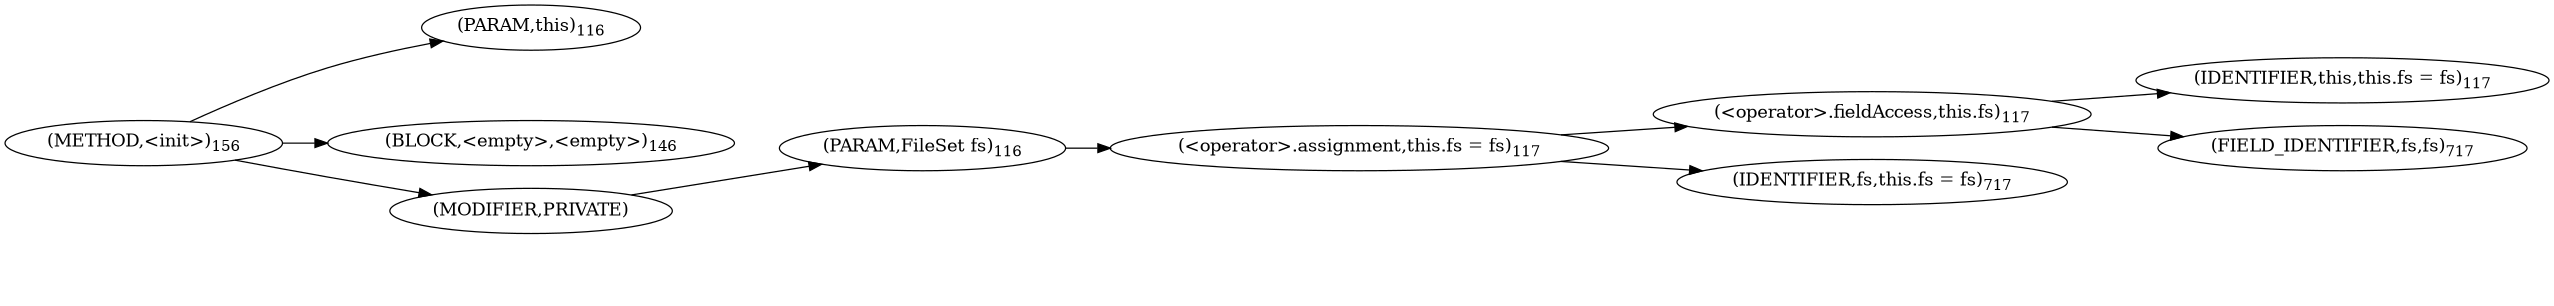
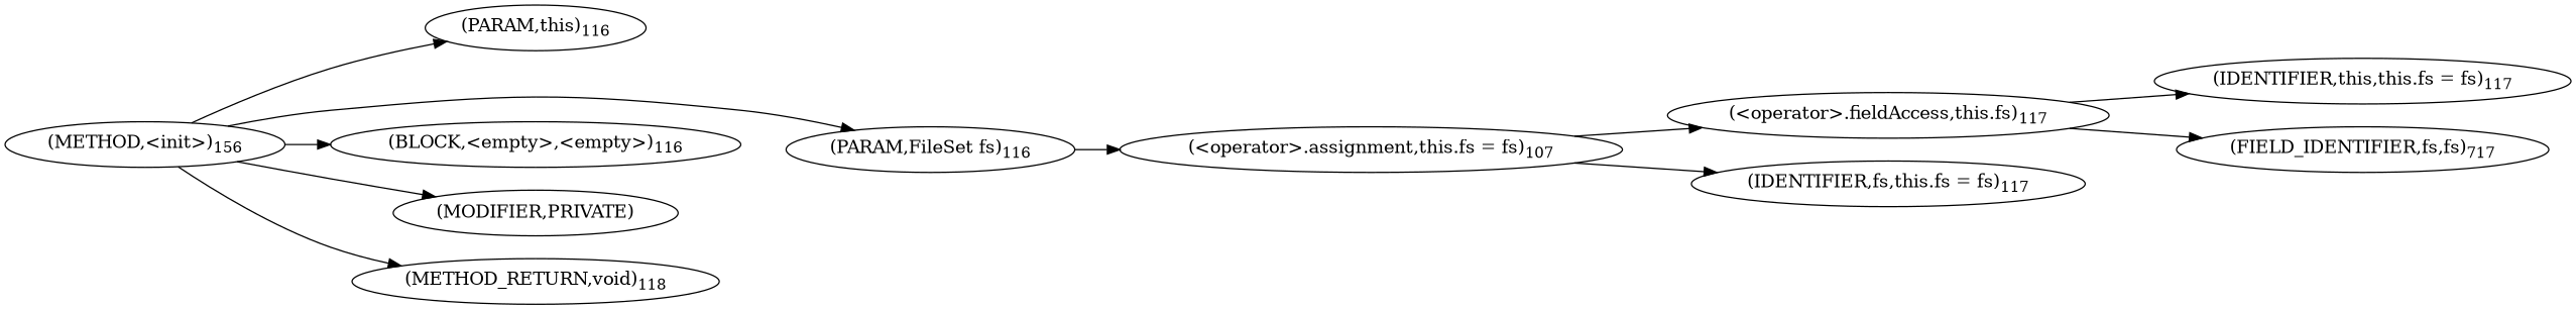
  digraph {
    rankdir=LR
    n1 [label=<(METHOD,&lt;init&gt;)<SUB>156</SUB>>]
    n2 [label=<(PARAM,this)<SUB>116</SUB>>]
    n3 [label=<(PARAM,FileSet fs)<SUB>116</SUB>>]
-   n4 [label=<(BLOCK,&lt;empty&gt;,&lt;empty&gt;)<SUB>146</SUB>>]
+   n4 [label=<(BLOCK,&lt;empty&gt;,&lt;empty&gt;)<SUB>116</SUB>>]
    n5 [label=<(MODIFIER,PRIVATE)>]
-   n7 [label=<(&lt;operator&gt;.assignment,this.fs = fs)<SUB>117</SUB>>]
+   n6 [label=<(METHOD_RETURN,void)<SUB>118</SUB>>]
+   n7 [label=<(&lt;operator&gt;.assignment,this.fs = fs)<SUB>107</SUB>>]
    n8 [label=<(&lt;operator&gt;.fieldAccess,this.fs)<SUB>117</SUB>>]
-   n9 [label=<(IDENTIFIER,fs,this.fs = fs)<SUB>717</SUB>>]
+   n9 [label=<(IDENTIFIER,fs,this.fs = fs)<SUB>117</SUB>>]
    n10 [label=<(IDENTIFIER,this,this.fs = fs)<SUB>117</SUB>>]
    n11 [label=<(FIELD_IDENTIFIER,fs,fs)<SUB>717</SUB>>]
    n1 -> n2
-   n5 -> n3
+   n1 -> n3
    n1 -> n4
    n1 -> n5
+   n1 -> n6
    n3 -> n7
    n7 -> n8
    n7 -> n9
    n8 -> n10
    n8 -> n11
  }
